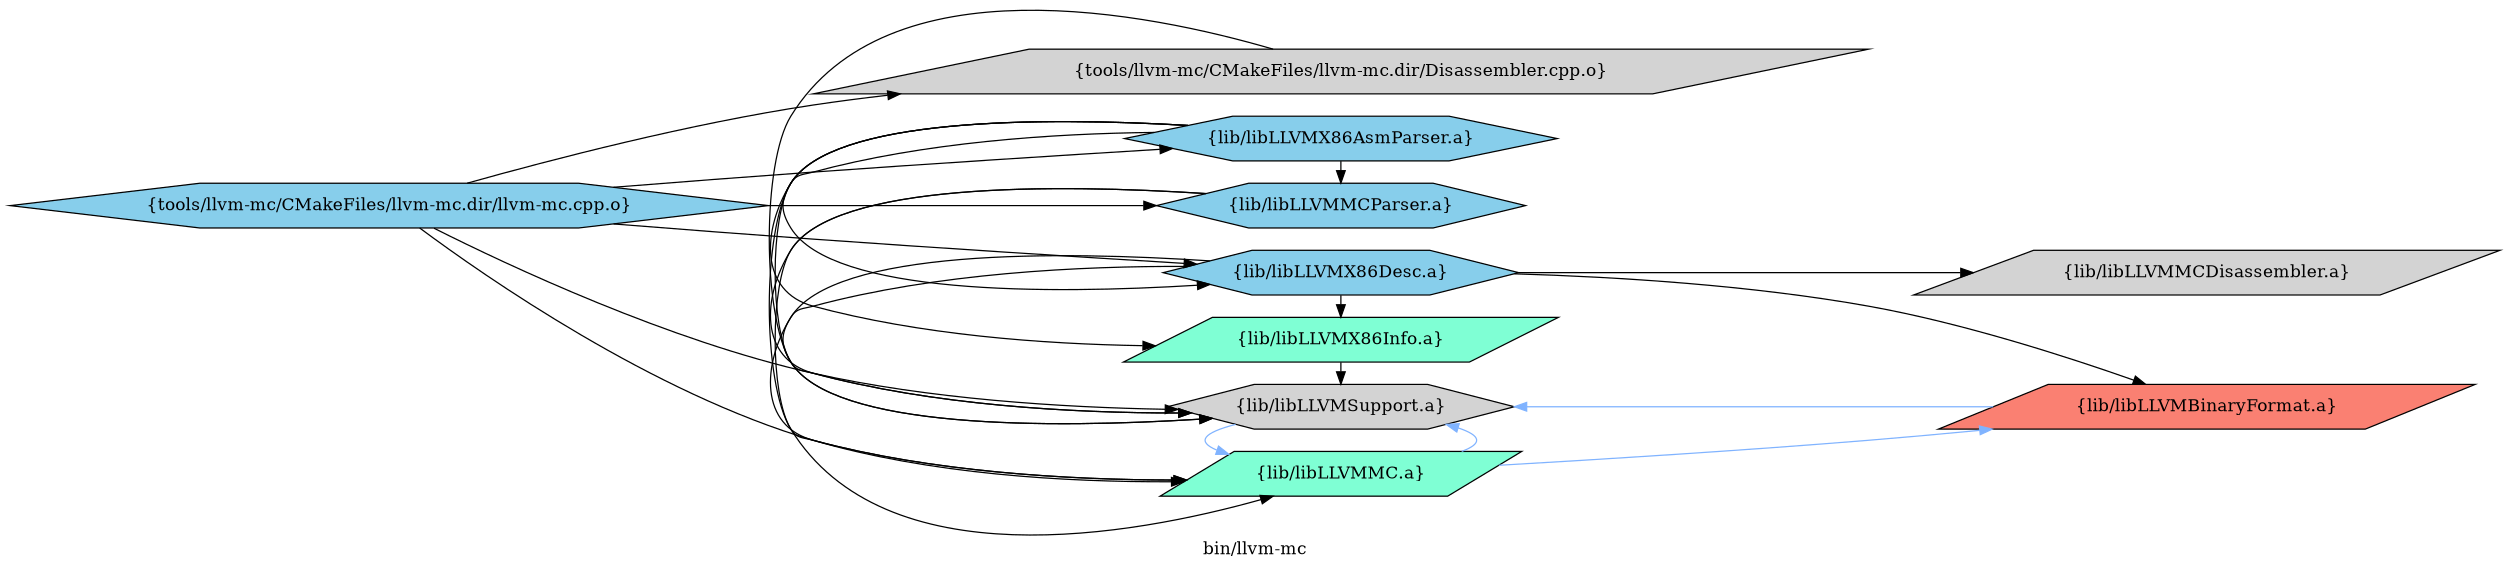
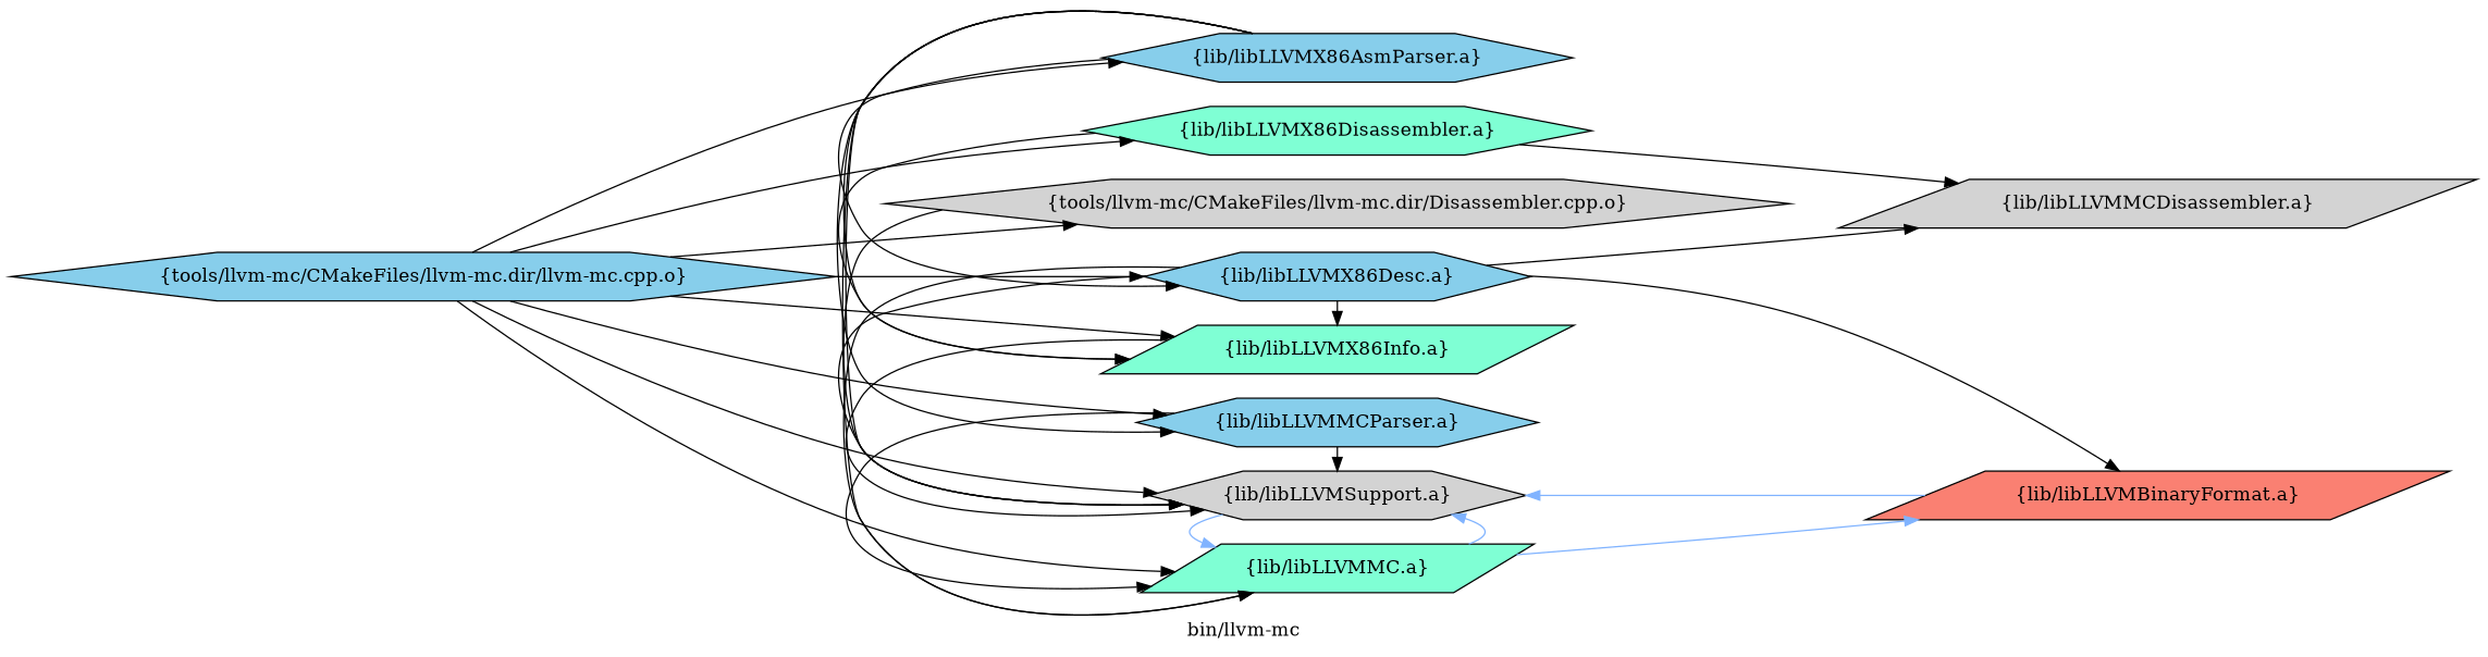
  digraph {
    label="bin/llvm-mc"
    rankdir=LR
    node [fillcolor=skyblue group=0 shape=hexagon style=filled]
    n1 [label="{tools/llvm-mc/CMakeFiles/llvm-mc.dir/llvm-mc.cpp.o}"]
-   n2 [fillcolor=lightgrey label="{tools/llvm-mc/CMakeFiles/llvm-mc.dir/Disassembler.cpp.o}" shape=parallelogram]
+   n2 [fillcolor=lightgrey label="{tools/llvm-mc/CMakeFiles/llvm-mc.dir/Disassembler.cpp.o}"]
    n3 [label="{lib/libLLVMX86AsmParser.a}"]
    n4 [label="{lib/libLLVMX86Desc.a}"]
    n5 [fillcolor=aquamarine group=1 label="{lib/libLLVMMC.a}" shape=parallelogram]
+   n6 [fillcolor=aquamarine label="{lib/libLLVMX86Disassembler.a}"]
    n7 [fillcolor=aquamarine label="{lib/libLLVMX86Info.a}" shape=parallelogram]
    n8 [label="{lib/libLLVMMCParser.a}"]
    n9 [fillcolor=lightgrey group=1 label="{lib/libLLVMSupport.a}"]
    n10 [fillcolor=lightgrey label="{lib/libLLVMMCDisassembler.a}" shape=parallelogram]
    n11 [fillcolor=salmon group=1 label="{lib/libLLVMBinaryFormat.a}" shape=parallelogram]
    subgraph sub_1 {
      rank=same
      n1
    }
    subgraph sub_2 {
      rank=same
      n2
      n3
      n4
      n5
+     n6
      n7
      n8
      n9
    }
    n1 -> n2
    n1 -> n3
    n1 -> n4
    n1 -> n5
+   n1 -> n6
+   n1 -> n7
    n1 -> n8
    n1 -> n9
    n2 -> n9
    n3 -> n4
    n3 -> n5
    n3 -> n7
    n3 -> n8
    n3 -> n9
    n4 -> n5
    n4 -> n7
    n4 -> n9
    n4 -> n10
    n4 -> n11
    n5 -> n9 [color="0.600000 0.5 1"]
    n5 -> n11 [color="0.600000 0.5 1"]
+   n6 -> n7
+   n6 -> n10
    n7 -> n9
    n8 -> n5
    n8 -> n9
    n9 -> n5 [color="0.600000 0.5 1"]
    n11 -> n9 [color="0.600000 0.5 1"]
  }
